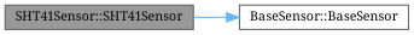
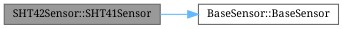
  digraph {
    rankdir=LR
    fontname="Noto Serif"
    node [fontname="Noto Serif" fontsize=10 shape=box style=filled]
-   n1 [color=gray40 fillcolor=grey60 fontcolor=black height=0.2 label="SHT41Sensor::SHT41Sensor" width=0.4]
+   n1 [color=gray40 fillcolor=grey60 fontcolor=black height=0.2 label="SHT42Sensor::SHT41Sensor" width=0.4]
    n2 [color=grey40 fillcolor=white height=0.2 label="BaseSensor::BaseSensor" width=0.4]
    n1 -> n2 [color=steelblue1 fontname="Noto Serif" fontsize=10 labelfontname=Helvetica labelfontsize=10 style=solid]
  }
